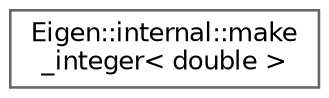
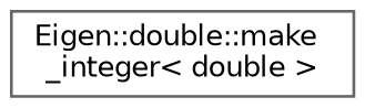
  digraph {
    rankdir=TB
-   n1 [color=grey40 fillcolor=white fontname=Helvetica fontsize=10 height=0.2 label="Eigen::internal::make\l_integer\< double \>" shape=box style=filled width=0.4]
+   n1 [color=grey40 fillcolor=white fontname=Helvetica fontsize=10 height=0.2 label="Eigen::double::make\l_integer\< double \>" shape=box style=filled width=0.4]
  }
